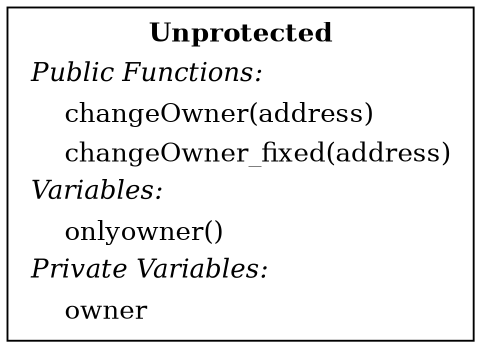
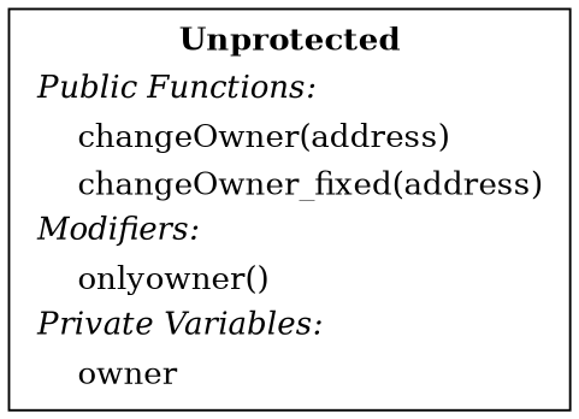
  digraph {
-   n1 [label=< <TABLE border="0"><TR><TD align="center"><B>Unprotected</B></TD></TR><TR><TD align="left"><I>Public Functions:</I></TD></TR><TR><TD align="left">    changeOwner(address)</TD></TR><TR><TD align="left">    changeOwner_fixed(address)</TD></TR><TR><TD align="left"><I>Variables:</I></TD></TR><TR><TD align="left">    onlyowner()</TD></TR><TR><TD align="left"><I>Private Variables:</I></TD></TR><TR><TD align="left">    owner</TD></TR></TABLE> > shape=box]
+   n1 [label=< <TABLE border="0"><TR><TD align="center"><B>Unprotected</B></TD></TR><TR><TD align="left"><I>Public Functions:</I></TD></TR><TR><TD align="left">    changeOwner(address)</TD></TR><TR><TD align="left">    changeOwner_fixed(address)</TD></TR><TR><TD align="left"><I>Modifiers:</I></TD></TR><TR><TD align="left">    onlyowner()</TD></TR><TR><TD align="left"><I>Private Variables:</I></TD></TR><TR><TD align="left">    owner</TD></TR></TABLE> > shape=box]
  }
